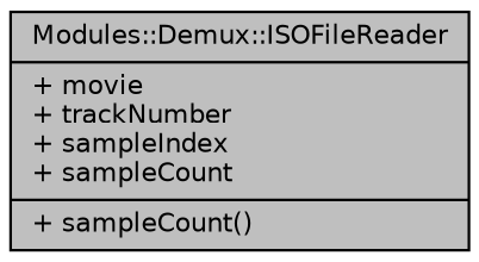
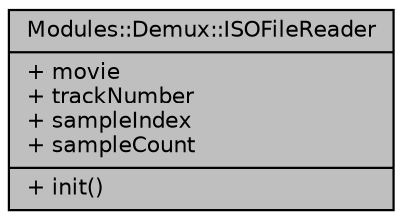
  digraph {
-   n1 [color=black fillcolor=grey75 fontcolor=black fontname=Helvetica fontsize=10 height=0.2 label="{Modules::Demux::ISOFileReader\n|+ movie\l+ trackNumber\l+ sampleIndex\l+ sampleCount\l|+ sampleCount()\l}" shape=record style=filled width=0.4]
+   n1 [color=black fillcolor=grey75 fontcolor=black fontname=Helvetica fontsize=10 height=0.2 label="{Modules::Demux::ISOFileReader\n|+ movie\l+ trackNumber\l+ sampleIndex\l+ sampleCount\l|+ init()\l}" shape=record style=filled width=0.4]
  }
